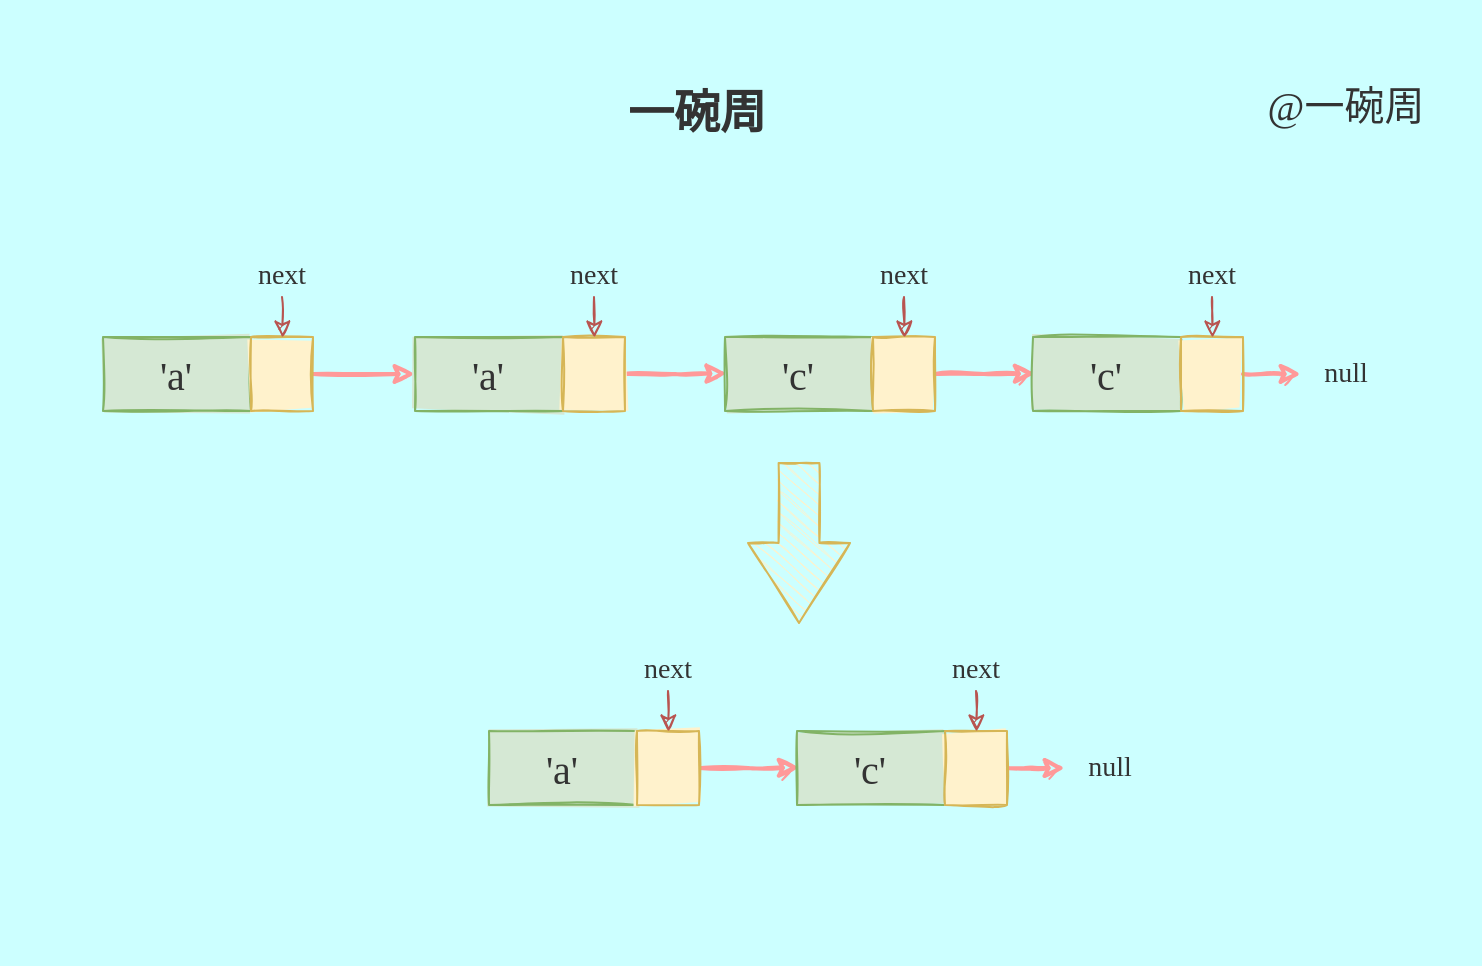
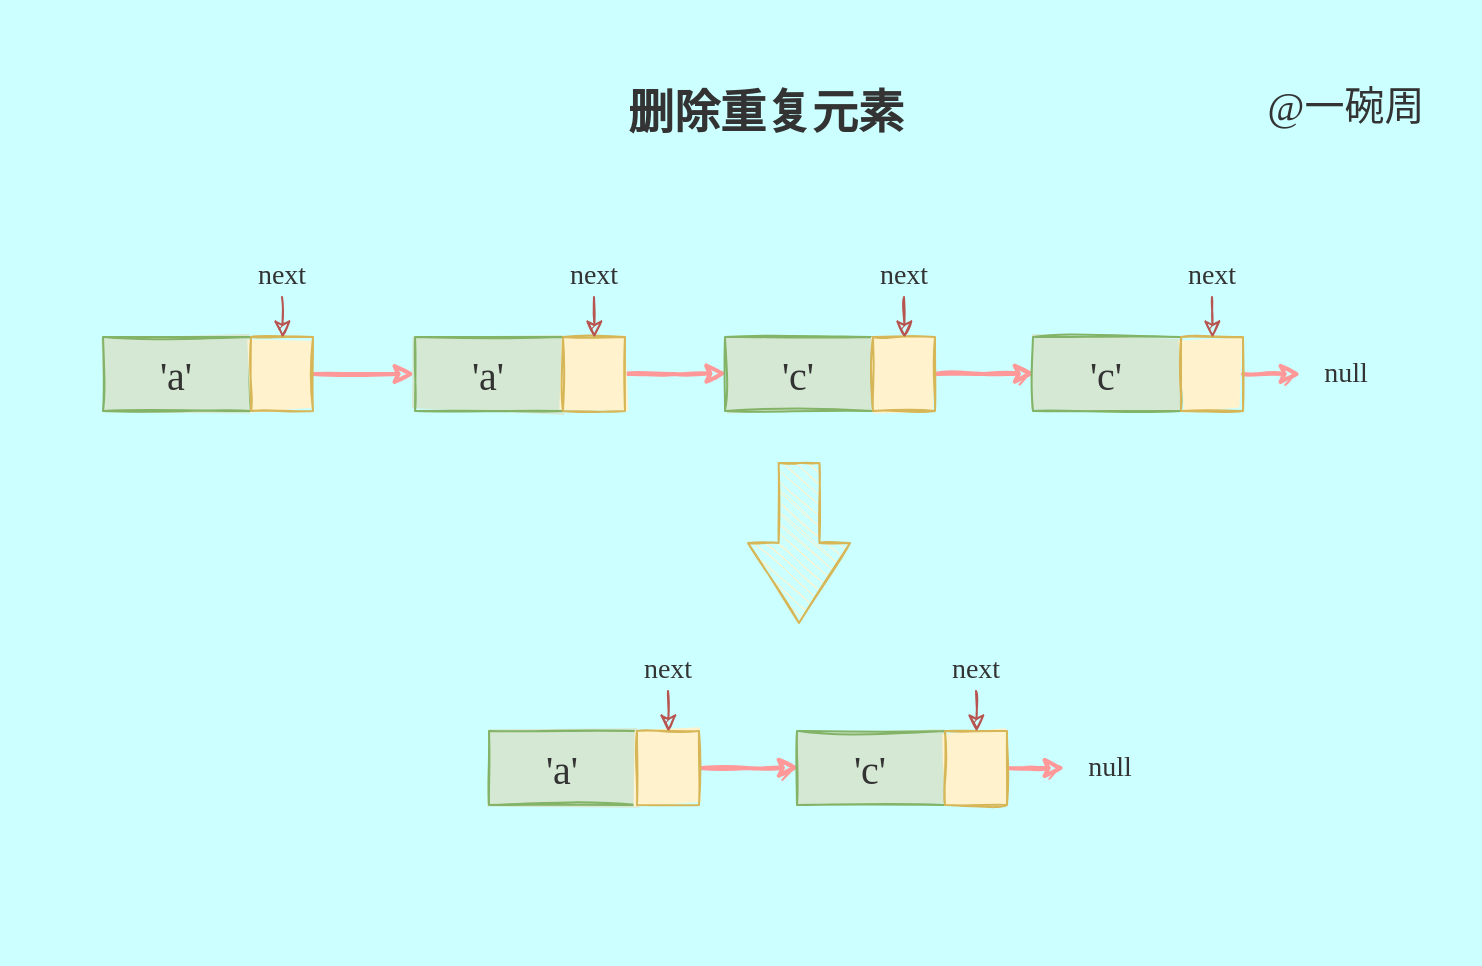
  <mxCell id="0" />
  <mxCell id="1" parent="0" />
  <mxCell id="2" value="" style="rounded=0;whiteSpace=wrap;html=1;sketch=1;fillStyle=solid;fontFamily=Comic Sans MS;fontSize=20;fontColor=#333333;fillColor=none;strokeColor=none;" vertex="1" parent="1"><mxGeometry x="20" y="20" width="697" height="434" as="geometry" /></mxCell>
  <mxCell id="3" value="&lt;font color=&quot;#333333&quot; face=&quot;Comic Sans MS&quot;&gt;&lt;span style=&quot;font-size: 20px&quot;&gt;'a'&lt;/span&gt;&lt;/font&gt;" style="rounded=0;whiteSpace=wrap;html=1;fillColor=#d5e8d4;strokeColor=#82b366;sketch=1;fillStyle=solid;" vertex="1" parent="1"><mxGeometry x="51" y="161" width="74" height="37" as="geometry" /></mxCell>
  <mxCell id="4" style="edgeStyle=orthogonalEdgeStyle;rounded=0;sketch=1;orthogonalLoop=1;jettySize=auto;html=1;exitX=1;exitY=0.5;exitDx=0;exitDy=0;entryX=0;entryY=0.5;entryDx=0;entryDy=0;fontFamily=Comic Sans MS;fontSize=20;fontColor=#333333;fillColor=#f8cecc;strokeColor=#FF9999;strokeWidth=2;" edge="1" parent="1" source="5" target="8"><mxGeometry relative="1" as="geometry" /></mxCell>
  <mxCell id="5" value="" style="rounded=0;whiteSpace=wrap;html=1;fillColor=#fff2cc;strokeColor=#d6b656;sketch=1;fillStyle=solid;" vertex="1" parent="1"><mxGeometry x="125" y="161" width="31" height="37" as="geometry" /></mxCell>
  <mxCell id="6" style="edgeStyle=orthogonalEdgeStyle;rounded=0;orthogonalLoop=1;jettySize=auto;html=1;exitX=0.5;exitY=1;exitDx=0;exitDy=0;entryX=0.509;entryY=0.01;entryDx=0;entryDy=0;entryPerimeter=0;fontFamily=Comic Sans MS;fontSize=14;fontColor=#333333;fillColor=#f8cecc;strokeColor=#b85450;sketch=1;" edge="1" parent="1" source="7" target="5"><mxGeometry relative="1" as="geometry" /></mxCell>
  <mxCell id="7" value="&lt;font style=&quot;font-size: 14px&quot; face=&quot;Comic Sans MS&quot; color=&quot;#333333&quot;&gt;next&lt;/font&gt;" style="text;html=1;strokeColor=none;fillColor=none;align=center;verticalAlign=middle;whiteSpace=wrap;rounded=0;sketch=1;fillStyle=solid;" vertex="1" parent="1"><mxGeometry x="117.5" y="120" width="46" height="21" as="geometry" /></mxCell>
  <mxCell id="8" value="&lt;span style=&quot;color: rgb(51 , 51 , 51) ; font-family: &amp;#34;comic sans ms&amp;#34; ; font-size: 20px&quot;&gt;'a'&lt;/span&gt;" style="rounded=0;whiteSpace=wrap;html=1;fillColor=#d5e8d4;strokeColor=#82b366;sketch=1;fillStyle=solid;" vertex="1" parent="1"><mxGeometry x="207" y="161" width="74" height="37" as="geometry" /></mxCell>
  <mxCell id="9" style="edgeStyle=orthogonalEdgeStyle;rounded=0;sketch=1;orthogonalLoop=1;jettySize=auto;html=1;exitX=1;exitY=0.5;exitDx=0;exitDy=0;entryX=0.012;entryY=0.492;entryDx=0;entryDy=0;entryPerimeter=0;fontFamily=Comic Sans MS;fontSize=20;fontColor=#333333;strokeColor=#FF9999;strokeWidth=2;" edge="1" parent="1" source="10" target="13"><mxGeometry relative="1" as="geometry" /></mxCell>
  <mxCell id="10" value="" style="rounded=0;whiteSpace=wrap;html=1;fillColor=#fff2cc;strokeColor=#d6b656;sketch=1;fillStyle=solid;" vertex="1" parent="1"><mxGeometry x="281" y="161" width="31" height="37" as="geometry" /></mxCell>
  <mxCell id="11" style="edgeStyle=orthogonalEdgeStyle;rounded=0;orthogonalLoop=1;jettySize=auto;html=1;exitX=0.5;exitY=1;exitDx=0;exitDy=0;entryX=0.509;entryY=0.01;entryDx=0;entryDy=0;entryPerimeter=0;fontFamily=Comic Sans MS;fontSize=14;fontColor=#333333;fillColor=#f8cecc;strokeColor=#b85450;sketch=1;" edge="1" parent="1" source="12" target="10"><mxGeometry relative="1" as="geometry" /></mxCell>
  <mxCell id="12" value="&lt;font style=&quot;font-size: 14px&quot; face=&quot;Comic Sans MS&quot; color=&quot;#333333&quot;&gt;next&lt;/font&gt;" style="text;html=1;strokeColor=none;fillColor=none;align=center;verticalAlign=middle;whiteSpace=wrap;rounded=0;sketch=1;fillStyle=solid;" vertex="1" parent="1"><mxGeometry x="273.5" y="120" width="46" height="21" as="geometry" /></mxCell>
  <mxCell id="13" value="&lt;span style=&quot;color: rgb(51 , 51 , 51) ; font-family: &amp;#34;comic sans ms&amp;#34; ; font-size: 20px&quot;&gt;'c'&lt;/span&gt;" style="rounded=0;whiteSpace=wrap;html=1;fillColor=#d5e8d4;strokeColor=#82b366;sketch=1;fillStyle=solid;" vertex="1" parent="1"><mxGeometry x="362" y="161" width="74" height="37" as="geometry" /></mxCell>
  <mxCell id="14" style="edgeStyle=orthogonalEdgeStyle;rounded=0;sketch=1;orthogonalLoop=1;jettySize=auto;html=1;exitX=1;exitY=0.5;exitDx=0;exitDy=0;entryX=0.015;entryY=0.494;entryDx=0;entryDy=0;entryPerimeter=0;fontFamily=Comic Sans MS;fontSize=20;fontColor=#333333;strokeColor=#FF9999;strokeWidth=2;" edge="1" parent="1" source="15" target="18"><mxGeometry relative="1" as="geometry" /></mxCell>
  <mxCell id="15" value="" style="rounded=0;whiteSpace=wrap;html=1;fillColor=#fff2cc;strokeColor=#d6b656;sketch=1;fillStyle=solid;" vertex="1" parent="1"><mxGeometry x="436" y="161" width="31" height="37" as="geometry" /></mxCell>
  <mxCell id="16" style="edgeStyle=orthogonalEdgeStyle;rounded=0;orthogonalLoop=1;jettySize=auto;html=1;exitX=0.5;exitY=1;exitDx=0;exitDy=0;entryX=0.509;entryY=0.01;entryDx=0;entryDy=0;entryPerimeter=0;fontFamily=Comic Sans MS;fontSize=14;fontColor=#333333;fillColor=#f8cecc;strokeColor=#b85450;sketch=1;" edge="1" parent="1" source="17" target="15"><mxGeometry relative="1" as="geometry" /></mxCell>
  <mxCell id="17" value="&lt;font style=&quot;font-size: 14px&quot; face=&quot;Comic Sans MS&quot; color=&quot;#333333&quot;&gt;next&lt;/font&gt;" style="text;html=1;strokeColor=none;fillColor=none;align=center;verticalAlign=middle;whiteSpace=wrap;rounded=0;sketch=1;fillStyle=solid;" vertex="1" parent="1"><mxGeometry x="428.5" y="120" width="46" height="21" as="geometry" /></mxCell>
  <mxCell id="18" value="&lt;span style=&quot;color: rgb(51 , 51 , 51) ; font-family: &amp;#34;comic sans ms&amp;#34; ; font-size: 20px&quot;&gt;'c'&lt;/span&gt;" style="rounded=0;whiteSpace=wrap;html=1;fillColor=#d5e8d4;strokeColor=#82b366;sketch=1;fillStyle=solid;" vertex="1" parent="1"><mxGeometry x="516" y="161" width="74" height="37" as="geometry" /></mxCell>
  <mxCell id="19" style="edgeStyle=orthogonalEdgeStyle;rounded=0;sketch=1;orthogonalLoop=1;jettySize=auto;html=1;exitX=1;exitY=0.5;exitDx=0;exitDy=0;fontFamily=Comic Sans MS;fontSize=20;fontColor=#333333;strokeColor=#FF9999;strokeWidth=2;" edge="1" parent="1" source="20" target="23"><mxGeometry relative="1" as="geometry" /></mxCell>
  <mxCell id="20" value="" style="rounded=0;whiteSpace=wrap;html=1;fillColor=#fff2cc;strokeColor=#d6b656;sketch=1;fillStyle=solid;" vertex="1" parent="1"><mxGeometry x="590" y="161" width="31" height="37" as="geometry" /></mxCell>
  <mxCell id="21" style="edgeStyle=orthogonalEdgeStyle;rounded=0;orthogonalLoop=1;jettySize=auto;html=1;exitX=0.5;exitY=1;exitDx=0;exitDy=0;entryX=0.509;entryY=0.01;entryDx=0;entryDy=0;entryPerimeter=0;fontFamily=Comic Sans MS;fontSize=14;fontColor=#333333;fillColor=#f8cecc;strokeColor=#b85450;sketch=1;" edge="1" parent="1" source="22" target="20"><mxGeometry relative="1" as="geometry" /></mxCell>
  <mxCell id="22" value="&lt;font style=&quot;font-size: 14px&quot; face=&quot;Comic Sans MS&quot; color=&quot;#333333&quot;&gt;next&lt;/font&gt;" style="text;html=1;strokeColor=none;fillColor=none;align=center;verticalAlign=middle;whiteSpace=wrap;rounded=0;sketch=1;fillStyle=solid;" vertex="1" parent="1"><mxGeometry x="582.5" y="120" width="46" height="21" as="geometry" /></mxCell>
  <mxCell id="23" value="&lt;font style=&quot;font-size: 14px&quot; face=&quot;Comic Sans MS&quot; color=&quot;#333333&quot;&gt;null&lt;/font&gt;" style="text;html=1;strokeColor=none;fillColor=none;align=center;verticalAlign=middle;whiteSpace=wrap;rounded=0;sketch=1;fillStyle=solid;" vertex="1" parent="1"><mxGeometry x="650" y="169" width="46" height="21" as="geometry" /></mxCell>
  <mxCell id="24" value="@一碗周" style="text;html=1;strokeColor=none;fillColor=none;align=center;verticalAlign=middle;whiteSpace=wrap;rounded=0;sketch=1;fillStyle=solid;fontFamily=Comic Sans MS;fontSize=20;fontColor=#333333;" vertex="1" parent="1"><mxGeometry x="627" y="30" width="92" height="30" as="geometry" /></mxCell>
- <mxCell id="25" value="&lt;h1&gt;&lt;font style=&quot;font-size: 23px&quot;&gt;一碗周&lt;/font&gt;&lt;/h1&gt;" style="text;html=1;strokeColor=none;fillColor=none;spacing=5;spacingTop=-47;whiteSpace=wrap;overflow=hidden;rounded=0;sketch=1;fillStyle=solid;fontFamily=Comic Sans MS;fontSize=20;fontColor=#333333;" vertex="1" parent="1"><mxGeometry x="309" y="30" width="172" height="39" as="geometry" /></mxCell>
+ <mxCell id="25" value="&lt;h1&gt;&lt;font style=&quot;font-size: 23px&quot;&gt;删除重复元素&lt;/font&gt;&lt;/h1&gt;" style="text;html=1;strokeColor=none;fillColor=none;spacing=5;spacingTop=-47;whiteSpace=wrap;overflow=hidden;rounded=0;sketch=1;fillStyle=solid;fontFamily=Comic Sans MS;fontSize=20;fontColor=#333333;" vertex="1" parent="1"><mxGeometry x="309" y="30" width="172" height="39" as="geometry" /></mxCell>
  <mxCell id="26" value="&lt;span style=&quot;color: rgb(51 , 51 , 51) ; font-family: &amp;#34;comic sans ms&amp;#34; ; font-size: 20px&quot;&gt;'a'&lt;/span&gt;" style="rounded=0;whiteSpace=wrap;html=1;fillColor=#d5e8d4;strokeColor=#82b366;sketch=1;fillStyle=solid;" vertex="1" parent="1"><mxGeometry x="244" y="358" width="74" height="37" as="geometry" /></mxCell>
  <mxCell id="27" style="edgeStyle=orthogonalEdgeStyle;rounded=0;sketch=1;orthogonalLoop=1;jettySize=auto;html=1;exitX=1;exitY=0.5;exitDx=0;exitDy=0;entryX=0.015;entryY=0.494;entryDx=0;entryDy=0;entryPerimeter=0;fontFamily=Comic Sans MS;fontSize=20;fontColor=#333333;strokeColor=#FF9999;strokeWidth=2;" edge="1" parent="1" source="28" target="31"><mxGeometry relative="1" as="geometry" /></mxCell>
  <mxCell id="28" value="" style="rounded=0;whiteSpace=wrap;html=1;fillColor=#fff2cc;strokeColor=#d6b656;sketch=1;fillStyle=solid;" vertex="1" parent="1"><mxGeometry x="318" y="358" width="31" height="37" as="geometry" /></mxCell>
  <mxCell id="29" style="edgeStyle=orthogonalEdgeStyle;rounded=0;orthogonalLoop=1;jettySize=auto;html=1;exitX=0.5;exitY=1;exitDx=0;exitDy=0;entryX=0.509;entryY=0.01;entryDx=0;entryDy=0;entryPerimeter=0;fontFamily=Comic Sans MS;fontSize=14;fontColor=#333333;fillColor=#f8cecc;strokeColor=#b85450;sketch=1;" edge="1" parent="1" source="30" target="28"><mxGeometry relative="1" as="geometry" /></mxCell>
  <mxCell id="30" value="&lt;font style=&quot;font-size: 14px&quot; face=&quot;Comic Sans MS&quot; color=&quot;#333333&quot;&gt;next&lt;/font&gt;" style="text;html=1;strokeColor=none;fillColor=none;align=center;verticalAlign=middle;whiteSpace=wrap;rounded=0;sketch=1;fillStyle=solid;" vertex="1" parent="1"><mxGeometry x="310.5" y="317" width="46" height="21" as="geometry" /></mxCell>
  <mxCell id="31" value="&lt;span style=&quot;color: rgb(51 , 51 , 51) ; font-family: &amp;#34;comic sans ms&amp;#34; ; font-size: 20px&quot;&gt;'c'&lt;/span&gt;" style="rounded=0;whiteSpace=wrap;html=1;fillColor=#d5e8d4;strokeColor=#82b366;sketch=1;fillStyle=solid;" vertex="1" parent="1"><mxGeometry x="398" y="358" width="74" height="37" as="geometry" /></mxCell>
  <mxCell id="32" style="edgeStyle=orthogonalEdgeStyle;rounded=0;sketch=1;orthogonalLoop=1;jettySize=auto;html=1;exitX=1;exitY=0.5;exitDx=0;exitDy=0;fontFamily=Comic Sans MS;fontSize=20;fontColor=#333333;strokeColor=#FF9999;strokeWidth=2;" edge="1" parent="1" source="33" target="36"><mxGeometry relative="1" as="geometry" /></mxCell>
  <mxCell id="33" value="" style="rounded=0;whiteSpace=wrap;html=1;fillColor=#fff2cc;strokeColor=#d6b656;sketch=1;fillStyle=solid;" vertex="1" parent="1"><mxGeometry x="472" y="358" width="31" height="37" as="geometry" /></mxCell>
  <mxCell id="34" style="edgeStyle=orthogonalEdgeStyle;rounded=0;orthogonalLoop=1;jettySize=auto;html=1;exitX=0.5;exitY=1;exitDx=0;exitDy=0;entryX=0.509;entryY=0.01;entryDx=0;entryDy=0;entryPerimeter=0;fontFamily=Comic Sans MS;fontSize=14;fontColor=#333333;fillColor=#f8cecc;strokeColor=#b85450;sketch=1;" edge="1" parent="1" source="35" target="33"><mxGeometry relative="1" as="geometry" /></mxCell>
  <mxCell id="35" value="&lt;font style=&quot;font-size: 14px&quot; face=&quot;Comic Sans MS&quot; color=&quot;#333333&quot;&gt;next&lt;/font&gt;" style="text;html=1;strokeColor=none;fillColor=none;align=center;verticalAlign=middle;whiteSpace=wrap;rounded=0;sketch=1;fillStyle=solid;" vertex="1" parent="1"><mxGeometry x="464.5" y="317" width="46" height="21" as="geometry" /></mxCell>
  <mxCell id="36" value="&lt;font style=&quot;font-size: 14px&quot; face=&quot;Comic Sans MS&quot; color=&quot;#333333&quot;&gt;null&lt;/font&gt;" style="text;html=1;strokeColor=none;fillColor=none;align=center;verticalAlign=middle;whiteSpace=wrap;rounded=0;sketch=1;fillStyle=solid;" vertex="1" parent="1"><mxGeometry x="532" y="366" width="46" height="21" as="geometry" /></mxCell>
  <mxCell id="37" value="" style="html=1;shadow=0;dashed=0;align=center;verticalAlign=middle;shape=mxgraph.arrows2.arrow;dy=0.6;dx=40;direction=south;notch=0;sketch=1;fillStyle=auto;fontFamily=Comic Sans MS;fontSize=16;fillColor=#fff2cc;strokeColor=#d6b656;" vertex="1" parent="1"><mxGeometry x="373.5" y="224" width="51" height="80" as="geometry" /></mxCell>
